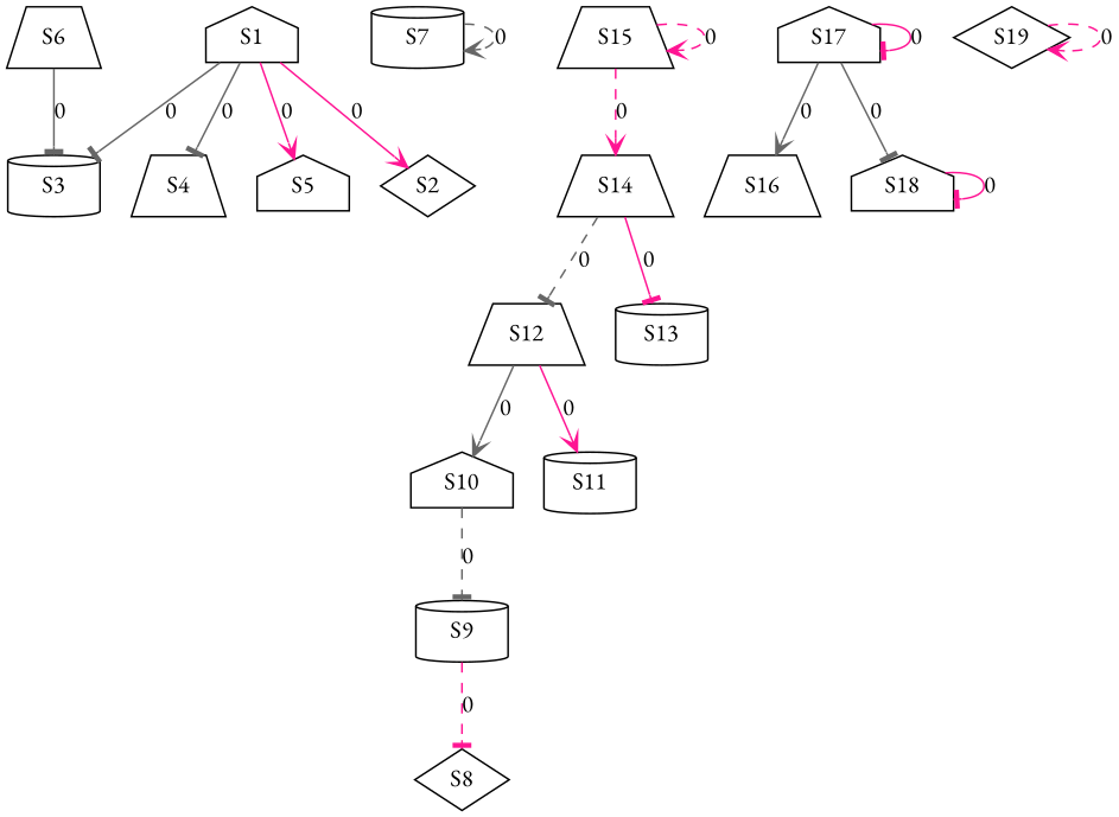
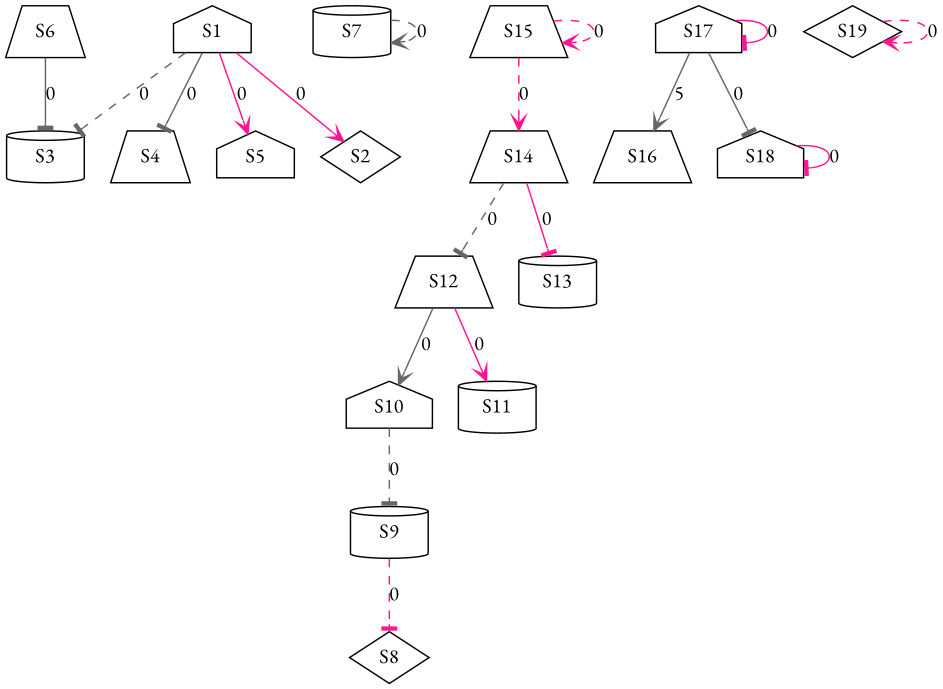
  strict digraph {
    fontname="EB Garamond"
    node [fontname="EB Garamond" shape=trapezium]
    edge [arrowhead=tee color=deeppink fontname="EB Garamond" style=solid]
    S1 [shape=house]
    S2 [shape=diamond]
    S3 [shape=cylinder]
    S4
    S5 [shape=house]
    S6
    S7 [shape=cylinder]
    S9 [shape=cylinder]
    S8 [shape=diamond]
    S10 [shape=house]
    S12
    S11 [shape=cylinder]
    S14
    S13 [shape=cylinder]
    S15
    S17 [shape=house]
    S16
    S18 [shape=house]
    S19 [shape=diamond]
    S1 -> S2 [arrowhead=vee label=0]
-   S1 -> S3 [color=gray40 label=0]
+   S1 -> S3 [color=gray40 label=0 style=dashed]
    S1 -> S4 [color=gray40 label=0]
    S1 -> S5 [arrowhead=vee label=0]
    S6 -> S3 [color=gray40 label=0]
    S7 -> S7 [arrowhead=vee color=gray40 label=0 style=dashed]
    S9 -> S8 [label=0 style=dashed]
    S10 -> S9 [color=gray40 label=0 style=dashed]
    S12 -> S10 [arrowhead=vee color=gray40 label=0]
    S12 -> S11 [arrowhead=vee label=0]
    S14 -> S12 [color=gray40 label=0 style=dashed]
    S14 -> S13 [label=0]
    S15 -> S14 [arrowhead=vee label=0 style=dashed]
    S15 -> S15 [arrowhead=vee label=0 style=dashed]
    S17 -> S17 [label=0]
-   S17 -> S16 [arrowhead=vee color=gray40 label=0]
+   S17 -> S16 [arrowhead=vee color=gray40 label=5]
    S17 -> S18 [color=gray40 label=0]
    S18 -> S18 [label=0]
    S19 -> S19 [arrowhead=vee label=0 style=dashed]
  }
